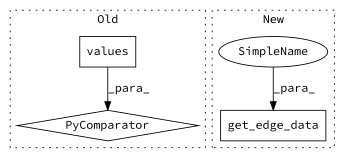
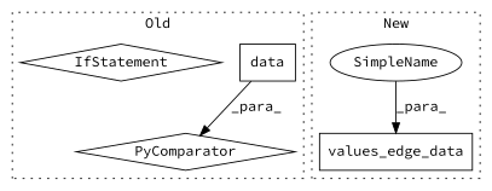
  digraph {
    fontname="Source Code Pro"
    node [a=32 fontname="Source Code Pro" l=60 s=8979 shape=box]
    edge [fontname="Source Code Pro"]
-   n1 [l=8 label=values s=9022]
+   n1 [l=8 label=data s=9022]
    n2 [a=113 label=PyComparator shape=diamond]
-   n4 [l="14,1" label=get_edge_data s="8900,8917"]
+   n3 [a=25 label=IfStatement shape=diamond]
+   n4 [l="14,1" label=values_edge_data s="8900,8917"]
    n5 [a=42 l=1 label=SimpleName s=8916 shape=ellipse]
    subgraph cluster_1 {
      label=Old
      style=dotted
      n1
      n2
+     n3
    }
    subgraph cluster_2 {
      label=New
      style=dotted
      n4
      n5
    }
    n1 -> n2 [label=_para_]
    n5 -> n4 [label=_para_]
  }
